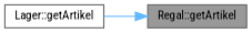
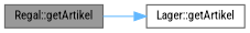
  digraph {
    rankdir=LR
    fontname="Roboto Condensed"
    node [fontname="Roboto Condensed" fontsize=10 shape=box style=filled]
    n1 [color=gray40 fillcolor=grey60 fontcolor=black height=0.2 label="Regal::getArtikel" width=0.4]
    n2 [color=grey40 fillcolor=white height=0.2 label="Lager::getArtikel" width=0.4]
-   n2 -> n1 [color=steelblue1 fontname="Roboto Condensed" fontsize=10 labelfontname=Helvetica labelfontsize=10 style=solid]
+   n1 -> n2 [color=steelblue1 fontname="Roboto Condensed" fontsize=10 labelfontname=Helvetica labelfontsize=10 style=solid]
  }
